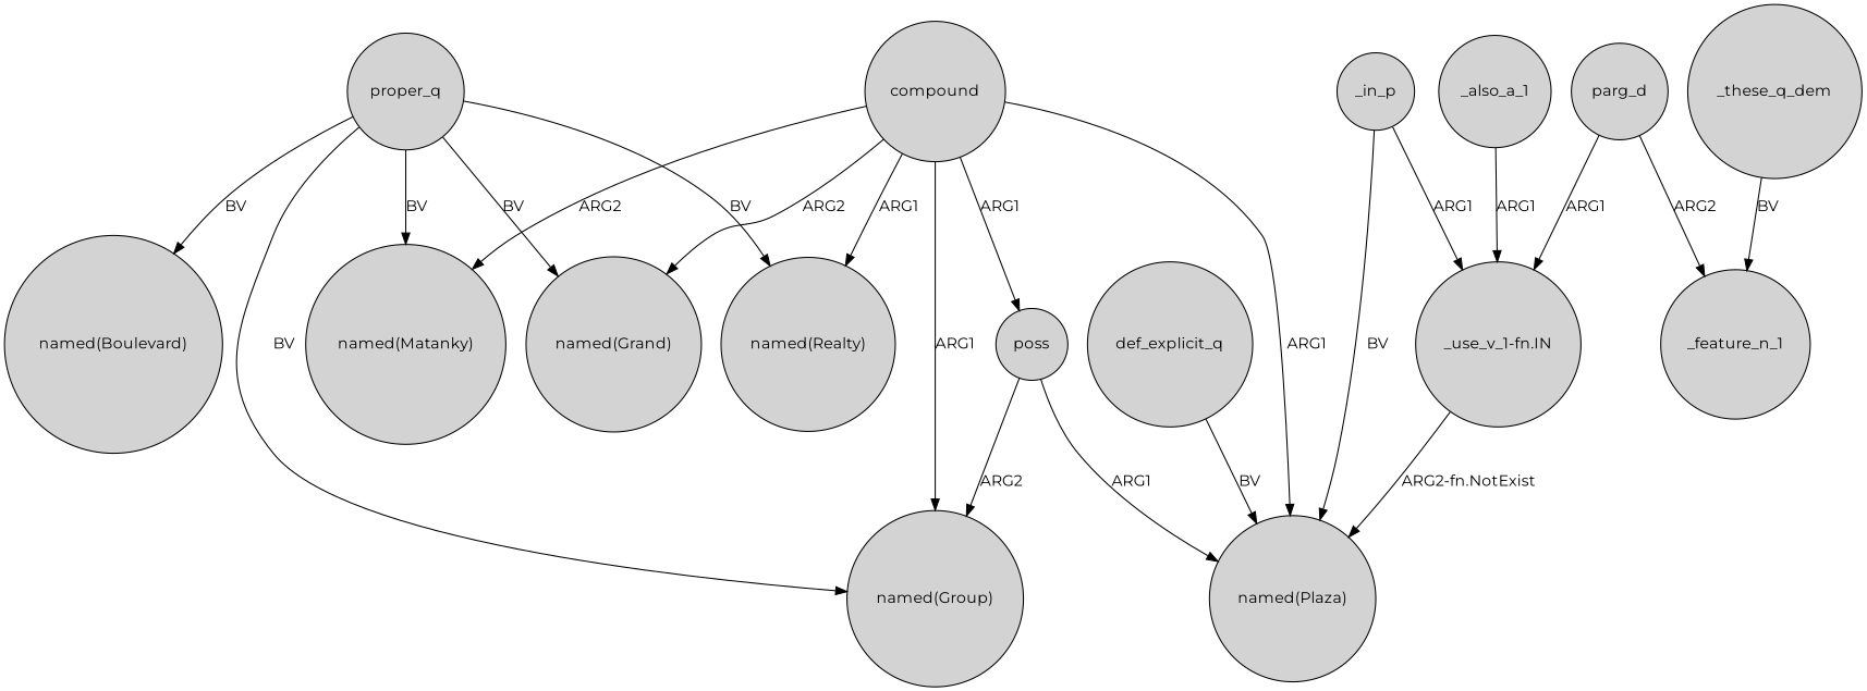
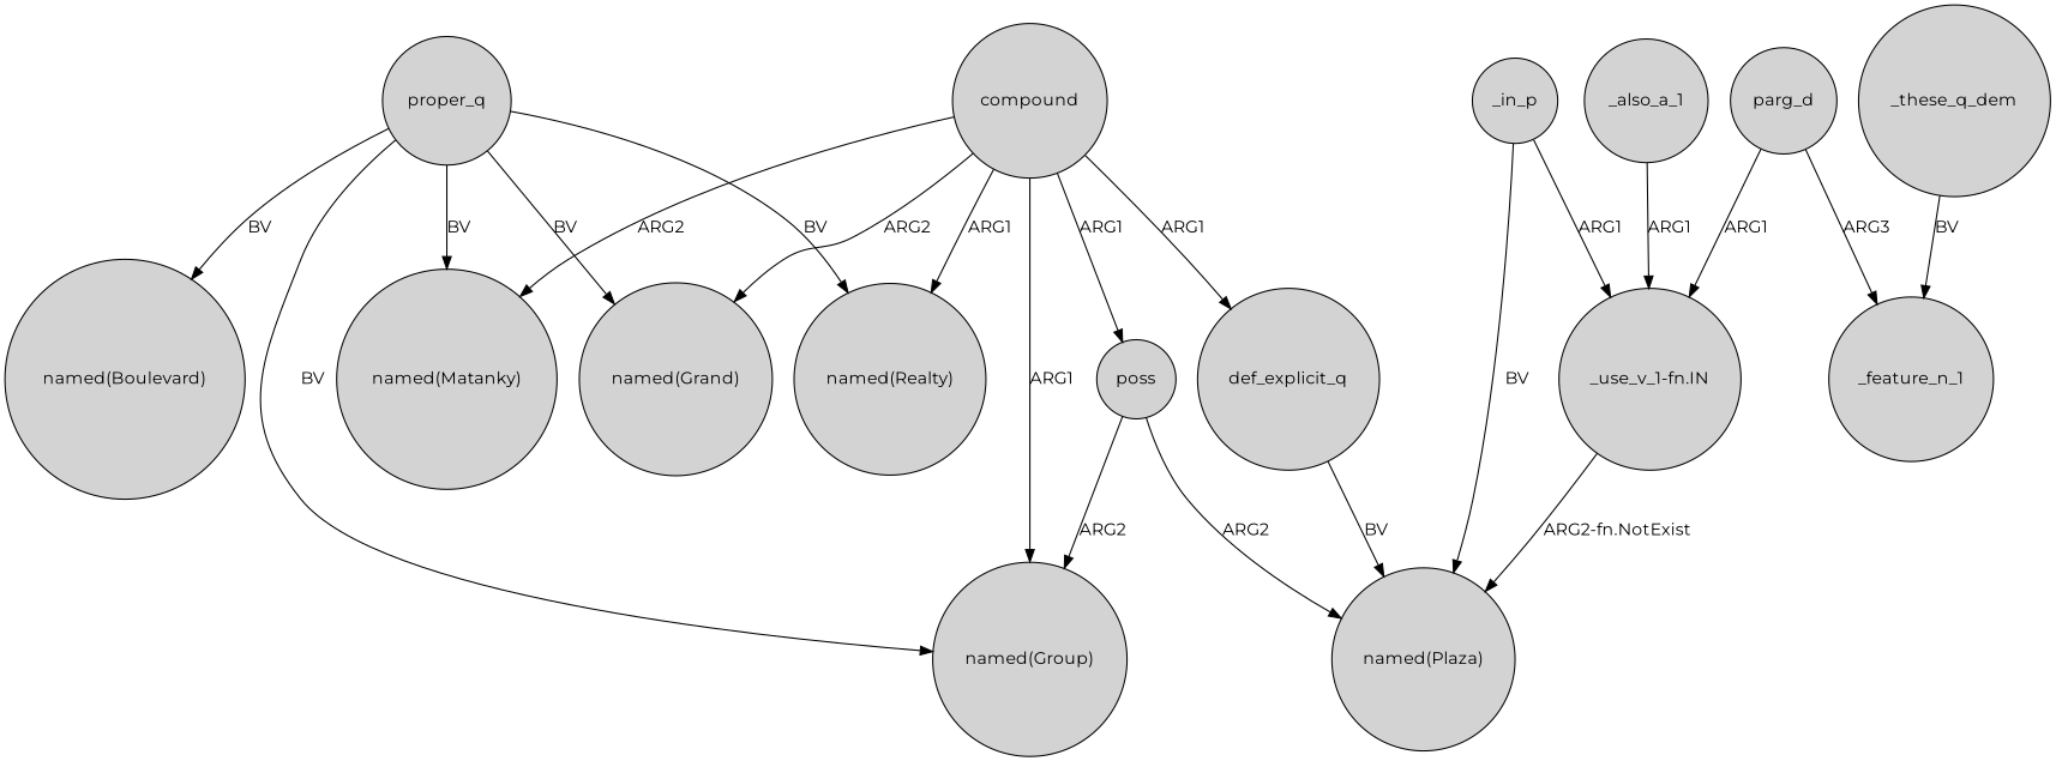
  digraph {
    fontname=Montserrat
    node [fontname=Montserrat shape=circle style=filled]
    edge [fontname=Montserrat]
    proper_q
    "named(Grand)"
    "named(Matanky)"
    "named(Group)"
    "named(Realty)"
    "named(Boulevard)"
    compound
    "named(Plaza)"
    poss
    _these_q_dem
    _feature_n_1
    parg_d
    "_use_v_1-fn.IN"
    _in_p
    def_explicit_q
    _also_a_1
    proper_q -> "named(Grand)" [label=BV]
    proper_q -> "named(Matanky)" [label=BV]
    proper_q -> "named(Group)" [label=BV]
    proper_q -> "named(Realty)" [label=BV]
    proper_q -> "named(Boulevard)" [label=BV]
    compound -> "named(Grand)" [label=ARG2]
    compound -> "named(Matanky)" [label=ARG2]
    compound -> "named(Group)" [label=ARG1]
    compound -> "named(Realty)" [label=ARG1]
-   compound -> "named(Plaza)" [label=ARG1]
+   compound -> def_explicit_q [label=ARG1]
    compound -> poss [label=ARG1]
    poss -> "named(Group)" [label=ARG2]
-   poss -> "named(Plaza)" [label=ARG1]
+   poss -> "named(Plaza)" [label=ARG2]
    _these_q_dem -> _feature_n_1 [label=BV]
-   parg_d -> _feature_n_1 [label=ARG2]
+   parg_d -> _feature_n_1 [label=ARG3]
    parg_d -> "_use_v_1-fn.IN" [label=ARG1]
    "_use_v_1-fn.IN" -> "named(Plaza)" [label="ARG2-fn.NotExist"]
    _in_p -> "named(Plaza)" [label=BV]
    _in_p -> "_use_v_1-fn.IN" [label=ARG1]
    def_explicit_q -> "named(Plaza)" [label=BV]
    _also_a_1 -> "_use_v_1-fn.IN" [label=ARG1]
  }
